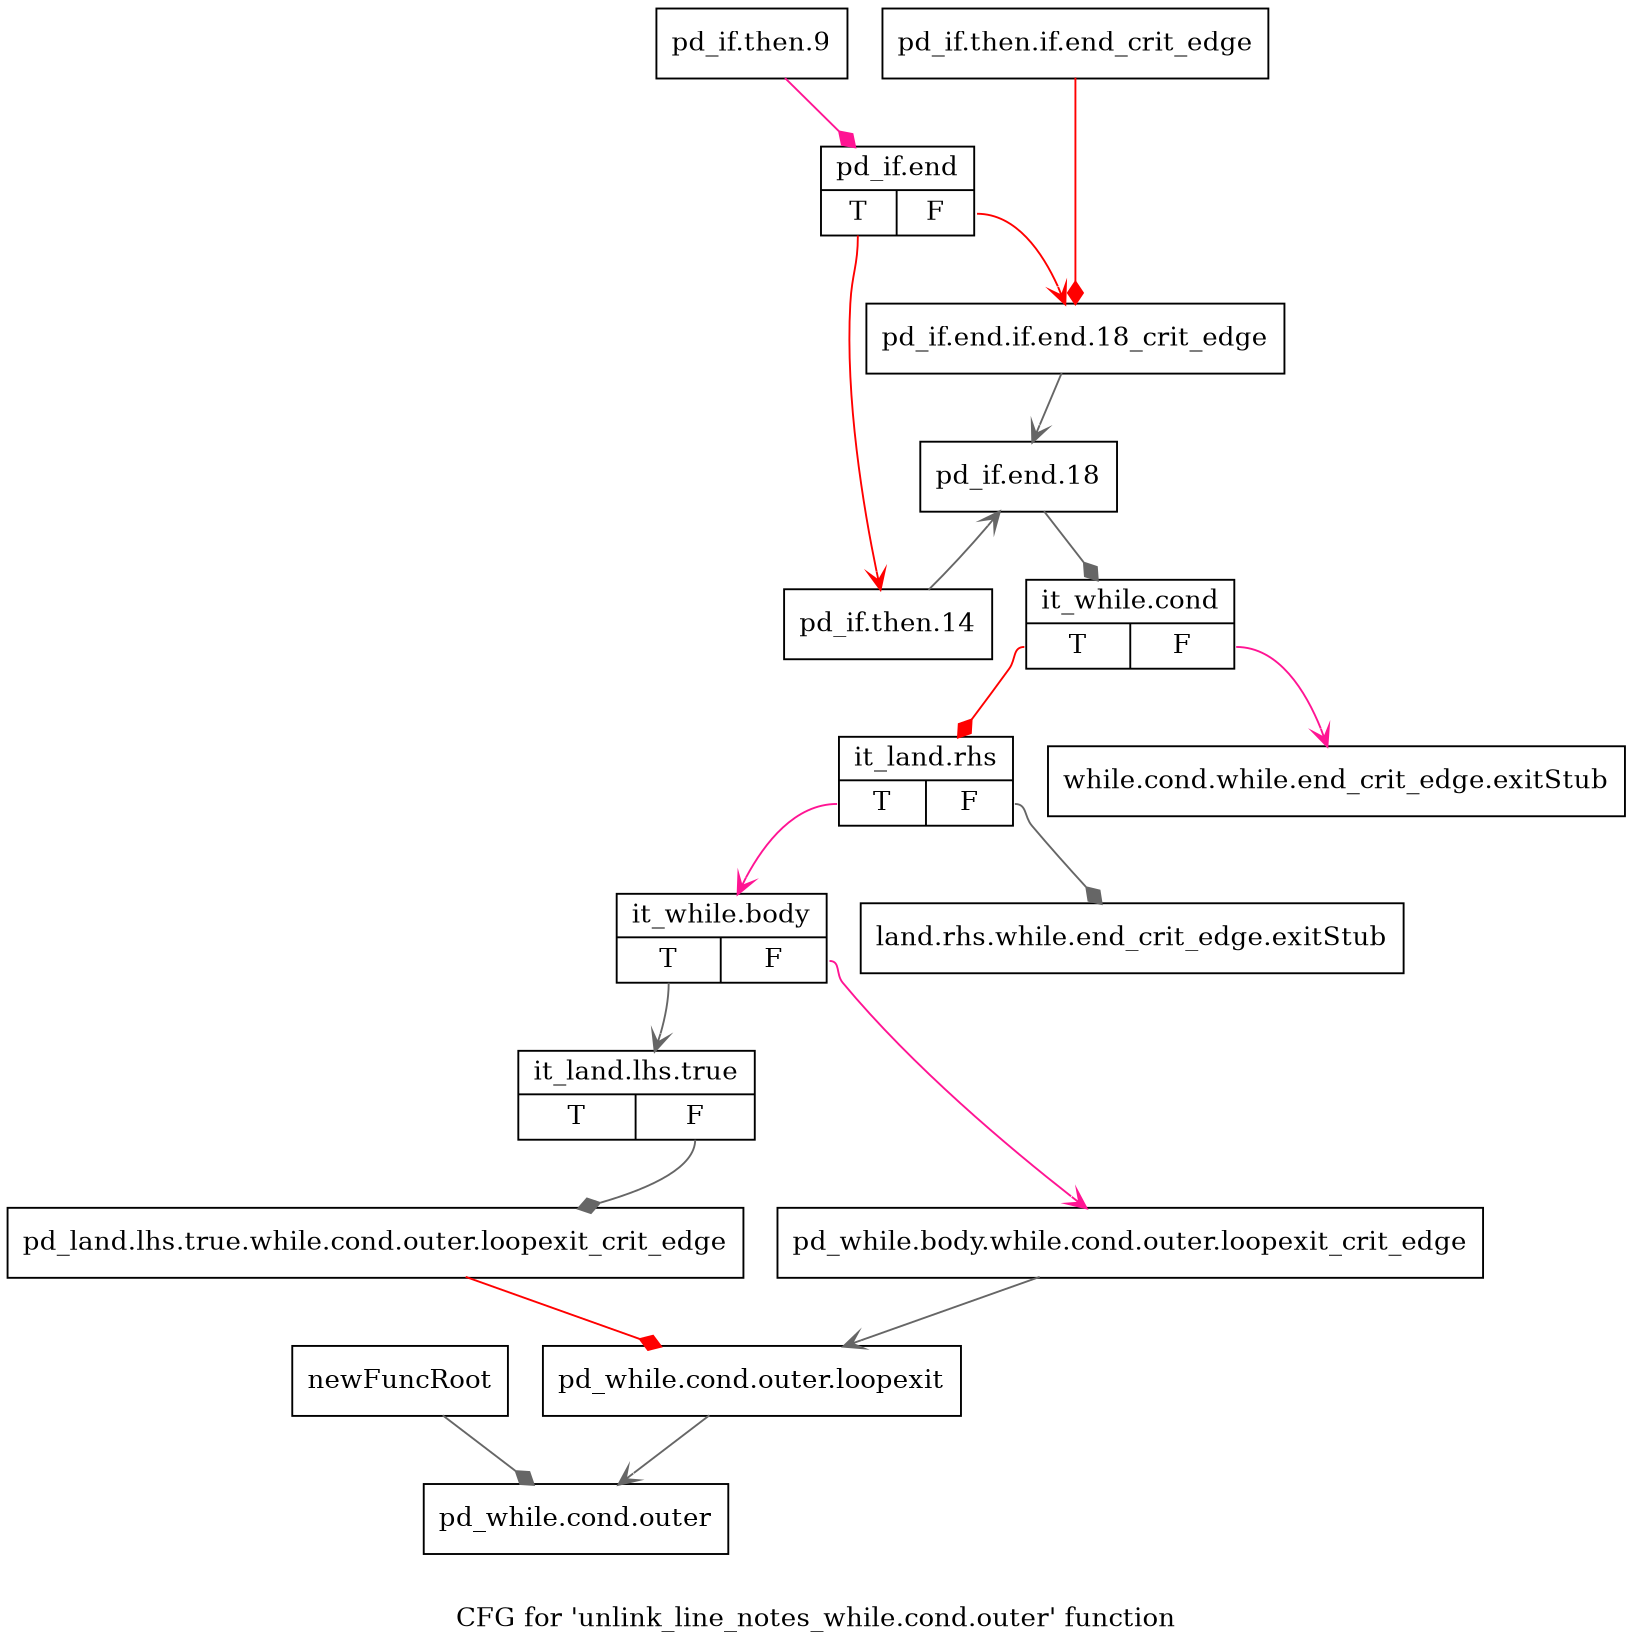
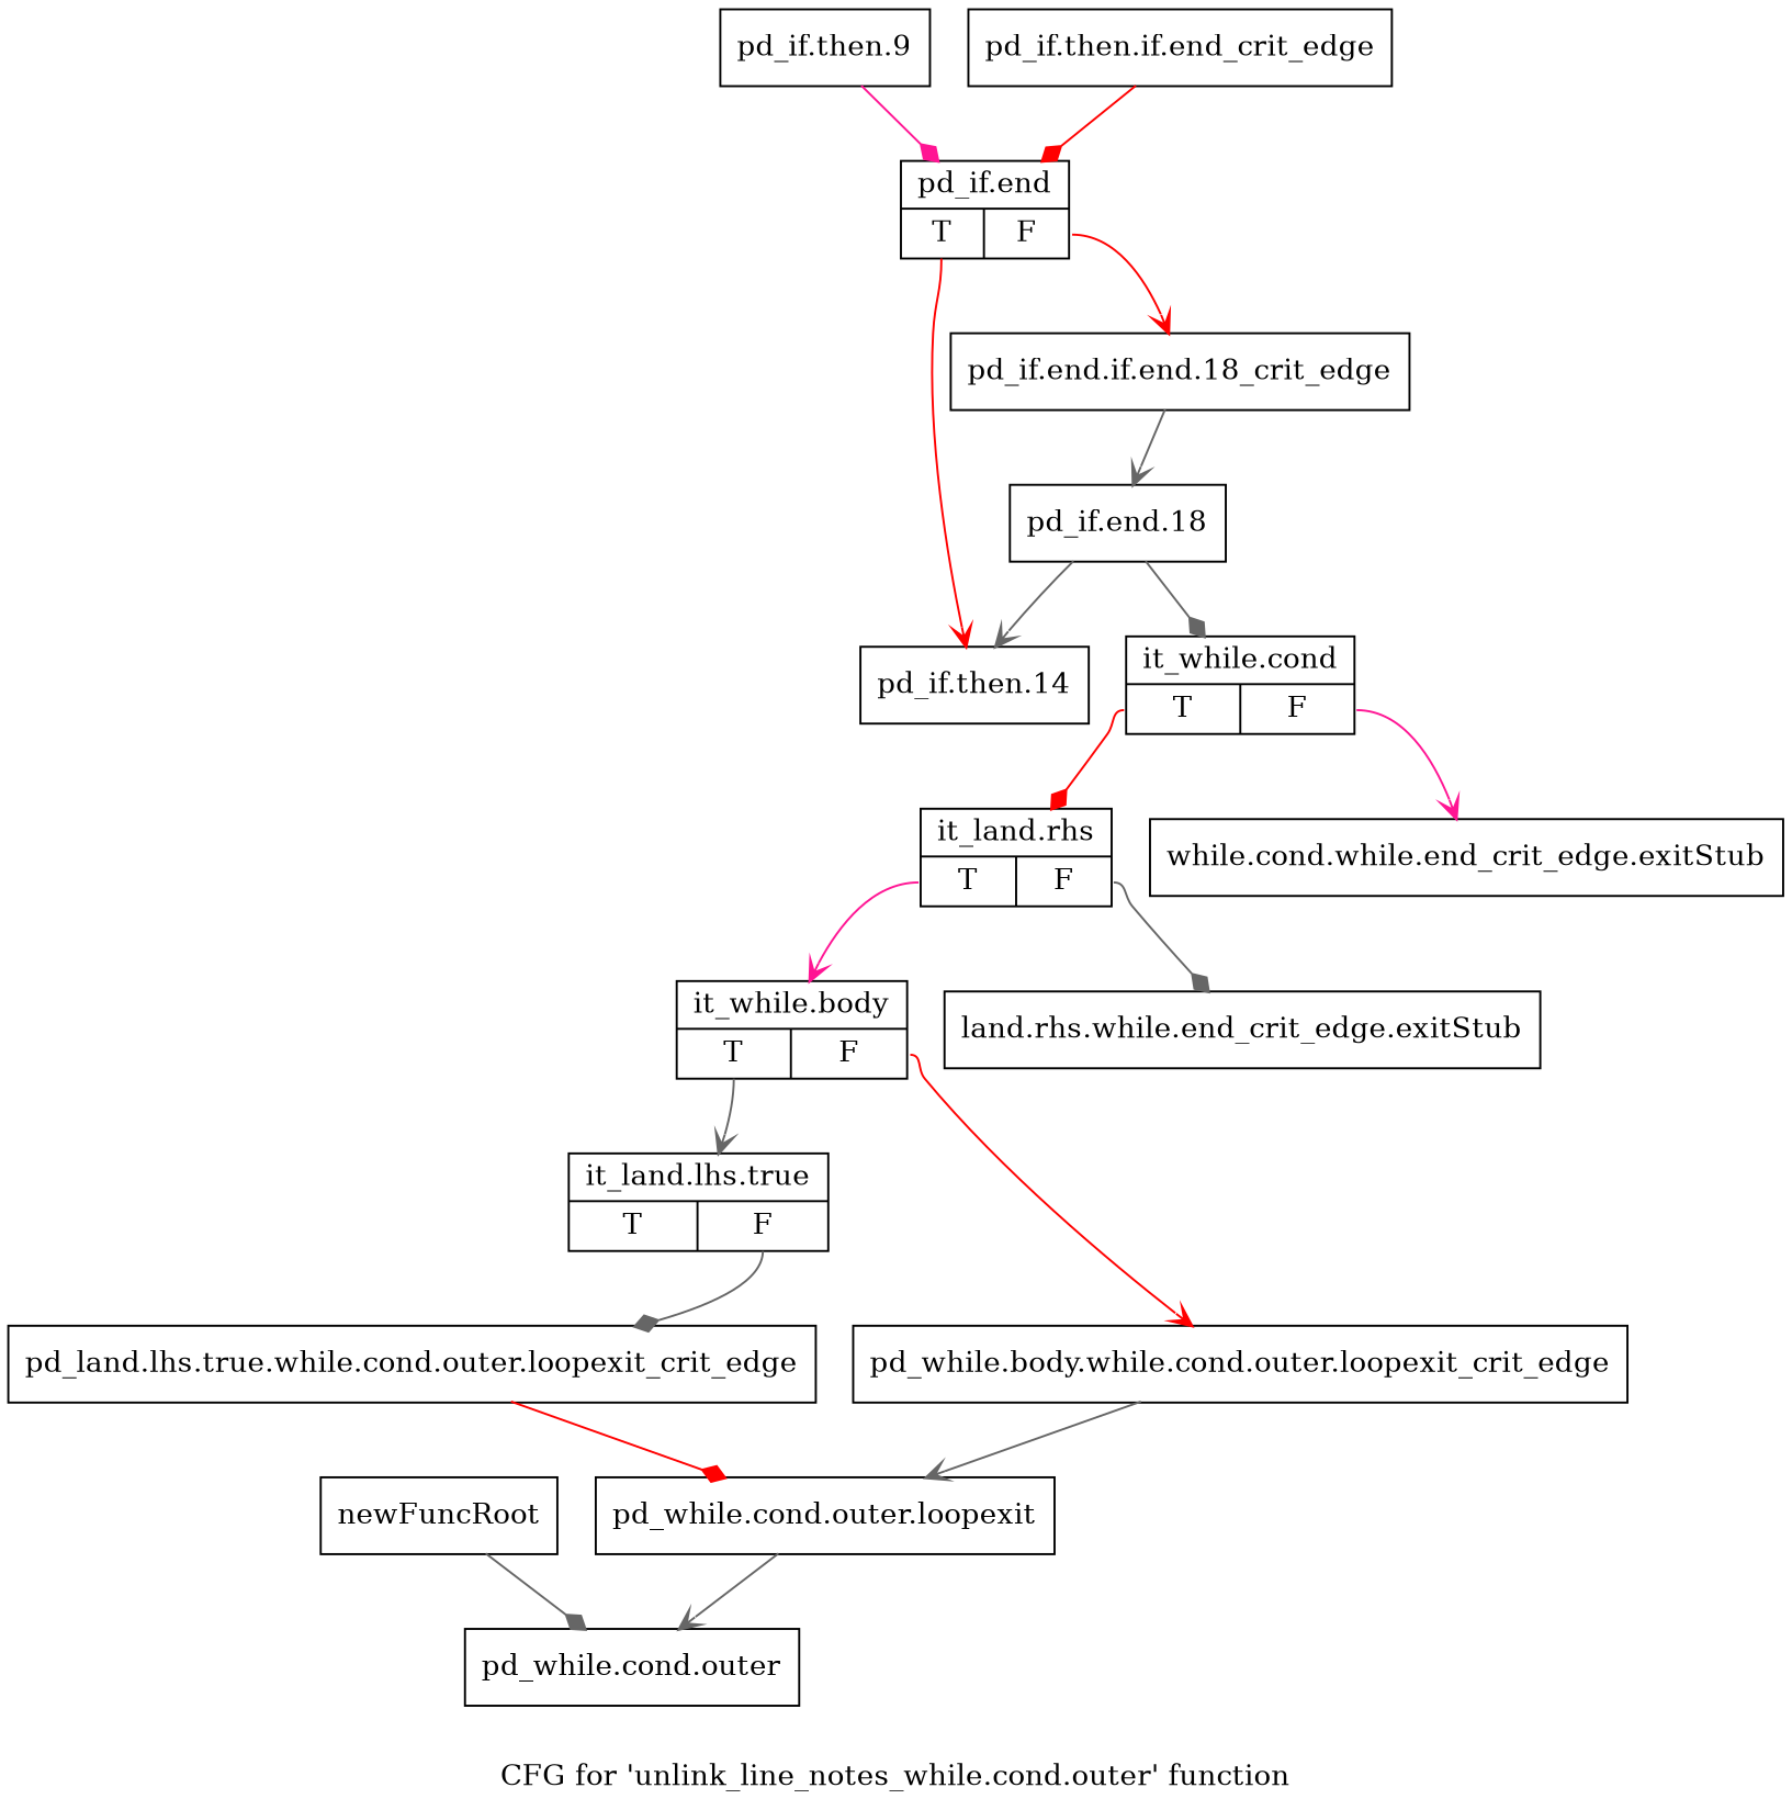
  digraph {
    label="CFG for 'unlink_line_notes_while.cond.outer' function"
    node [shape=record]
    edge [arrowhead=vee color=gray40]
    n1 [label="{newFuncRoot}"]
    n2 [label="{pd_while.cond.outer}"]
    n3 [label="{it_while.cond|{<s0>T|<s1>F}}"]
    n4 [label="{while.cond.while.end_crit_edge.exitStub}"]
    n5 [label="{it_land.rhs|{<s0>T|<s1>F}}"]
    n6 [label="{land.rhs.while.end_crit_edge.exitStub}"]
    n7 [label="{it_while.body|{<s0>T|<s1>F}}"]
    n8 [label="{it_land.lhs.true|{<s0>T|<s1>F}}"]
    n9 [label="{pd_while.body.while.cond.outer.loopexit_crit_edge}"]
    n10 [label="{pd_land.lhs.true.while.cond.outer.loopexit_crit_edge}"]
    n11 [label="{pd_while.cond.outer.loopexit}"]
    n12 [label="{pd_if.then.9}"]
    n13 [label="{pd_if.end|{<s0>T|<s1>F}}"]
    n14 [label="{pd_if.then.if.end_crit_edge}"]
    n15 [label="{pd_if.then.14}"]
    n16 [label="{pd_if.end.if.end.18_crit_edge}"]
    n17 [label="{pd_if.end.18}"]
    n1 -> n2 [arrowhead=diamond]
    n3 -> n4 [color=deeppink tailport=s1]
    n3 -> n5 [arrowhead=diamond color=red tailport=s0]
    n5 -> n6 [arrowhead=diamond tailport=s1]
    n5 -> n7 [color=deeppink tailport=s0]
    n7 -> n8 [tailport=s0]
-   n7 -> n9 [color=deeppink tailport=s1]
+   n7 -> n9 [color=red tailport=s1]
    n8 -> n10 [arrowhead=diamond tailport=s1]
    n9 -> n11
    n10 -> n11 [arrowhead=diamond color=red]
    n11 -> n2
    n12 -> n13 [arrowhead=diamond color=deeppink]
    n13 -> n15 [color=red tailport=s0]
    n13 -> n16 [color=red tailport=s1]
-   n14 -> n16 [arrowhead=diamond color=red]
-   n15 -> n17
+   n14 -> n13 [arrowhead=diamond color=red]
+   n17 -> n15
    n16 -> n17
    n17 -> n3 [arrowhead=diamond]
  }
